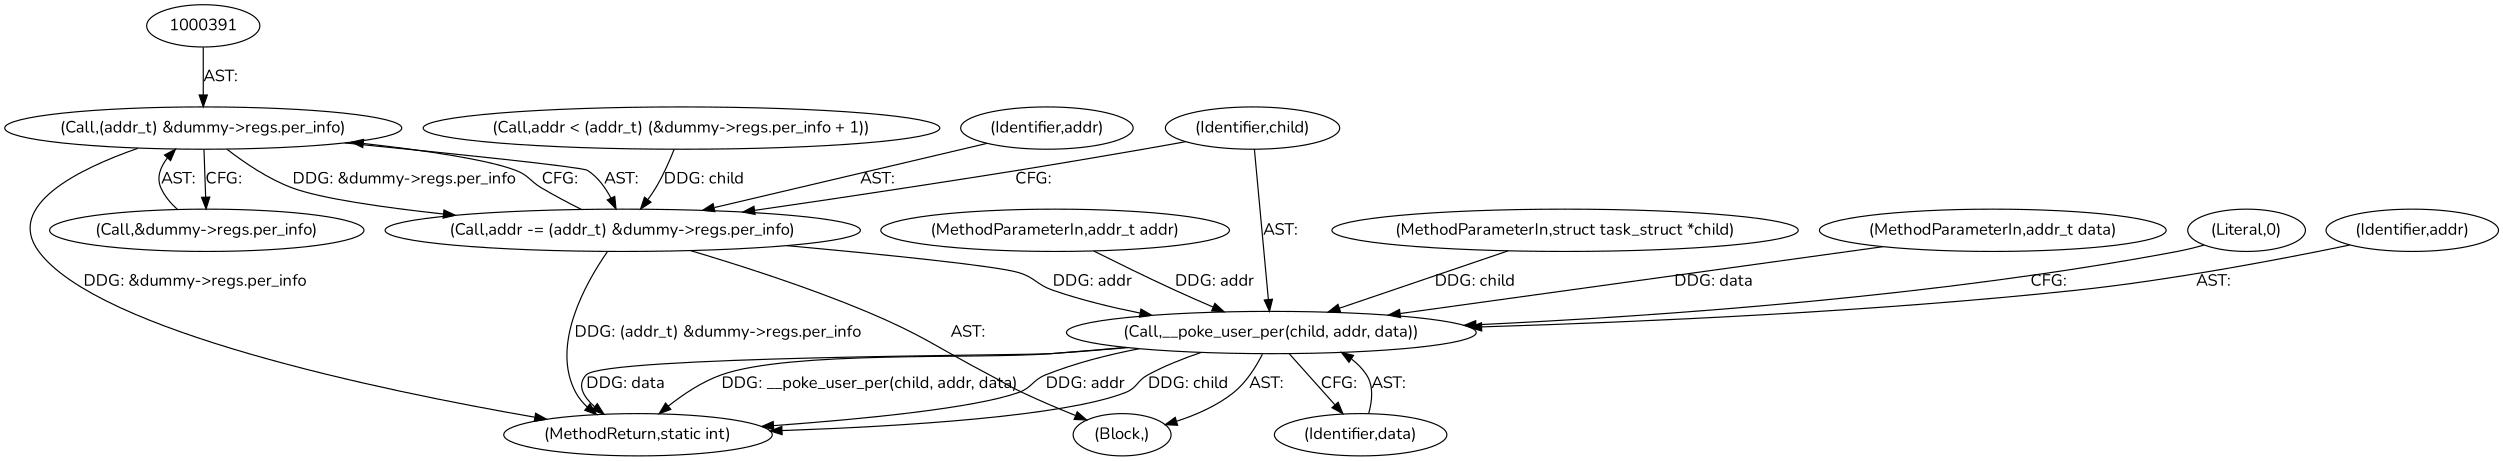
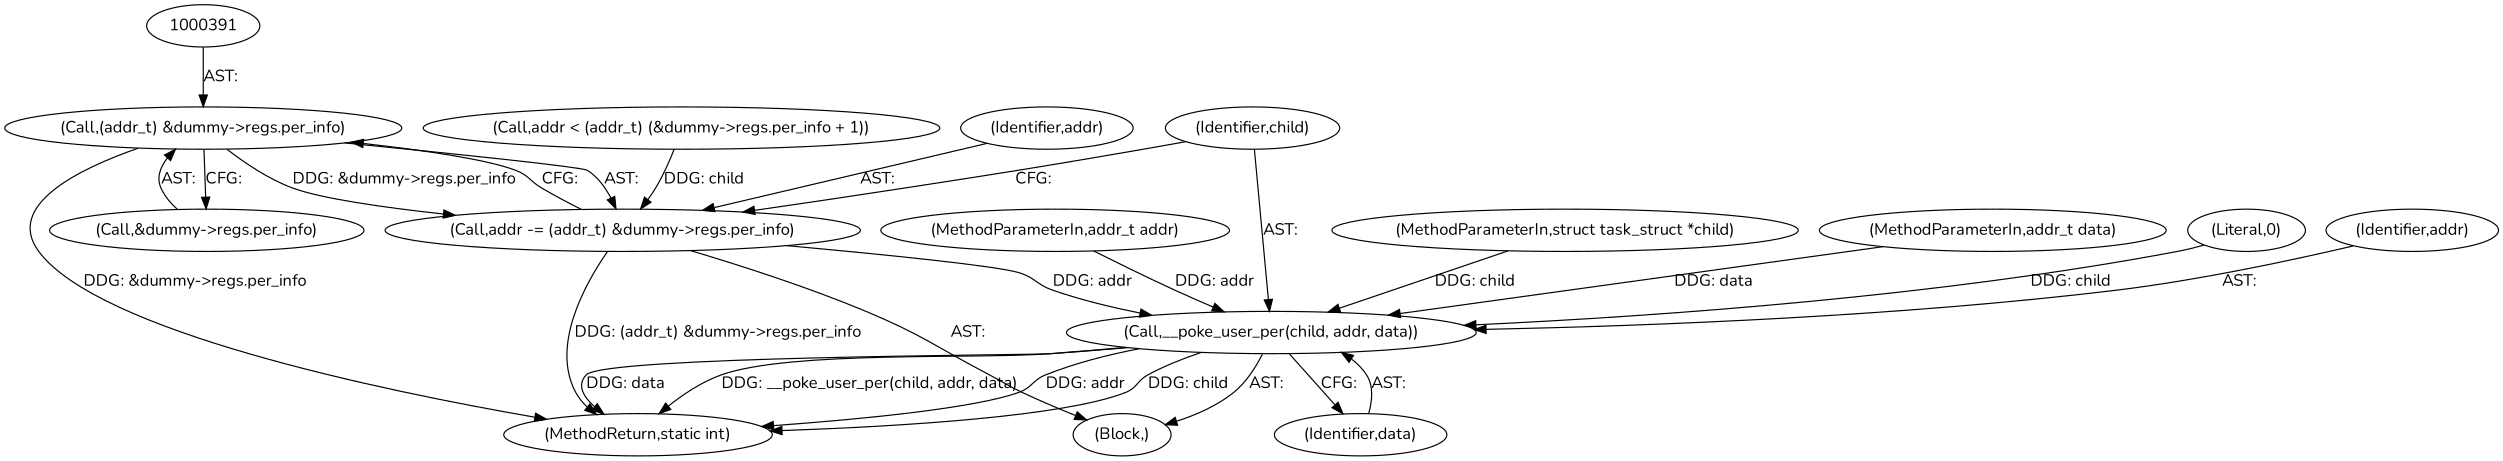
  digraph {
    fontname=Nunito
    node [fontname=Nunito]
    edge [fontname=Nunito]
    n1 [label="(Call,(addr_t) &dummy->regs.per_info)"]
    n2 [label="(Call,addr -= (addr_t) &dummy->regs.per_info)"]
    n3 [label="(Call,&dummy->regs.per_info)"]
    n4 [label="(MethodReturn,static int)"]
    n5 [label="(Call,__poke_user_per(child, addr, data))"]
    n6 [label="(Block,)"]
    n7 [label="(Identifier,data)"]
    n8 [label="(MethodParameterIn,struct task_struct *child)"]
    n9 [label="(MethodParameterIn,addr_t data)"]
    n10 [label="(MethodParameterIn,addr_t addr)"]
    n11 [label="(Identifier,child)"]
    n12 [label="(Literal,0)"]
    n13 [label="(Identifier,addr)"]
    n14 [label="(Call,addr < (addr_t) (&dummy->regs.per_info + 1))"]
    n15 [label="(Identifier,addr)"]
    1000391
    n1 -> n2 [label="AST: "]
    n1 -> n2 [label="DDG: &dummy->regs.per_info"]
    n1 -> n3 [label="CFG: "]
    n1 -> n4 [label="DDG: &dummy->regs.per_info"]
    n2 -> n1 [label="CFG: "]
    n2 -> n4 [label="DDG: (addr_t) &dummy->regs.per_info"]
    n2 -> n5 [label="DDG: addr"]
    n2 -> n6 [label="AST: "]
    n3 -> n1 [label="AST: "]
    n5 -> n4 [label="DDG: data"]
    n5 -> n4 [label="DDG: __poke_user_per(child, addr, data)"]
    n5 -> n4 [label="DDG: addr"]
    n5 -> n4 [label="DDG: child"]
    n5 -> n6 [label="AST: "]
    n5 -> n7 [label="CFG: "]
    n7 -> n5 [label="AST: "]
    n8 -> n5 [label="DDG: child"]
    n9 -> n5 [label="DDG: data"]
    n10 -> n5 [label="DDG: addr"]
    n11 -> n2 [label="CFG: "]
    n11 -> n5 [label="AST: "]
-   n12 -> n5 [label="CFG: "]
+   n12 -> n5 [label="DDG: child"]
    n13 -> n2 [label="AST: "]
    n14 -> n2 [label="DDG: child"]
    n15 -> n5 [label="AST: "]
    1000391 -> n1 [label="AST: "]
  }
